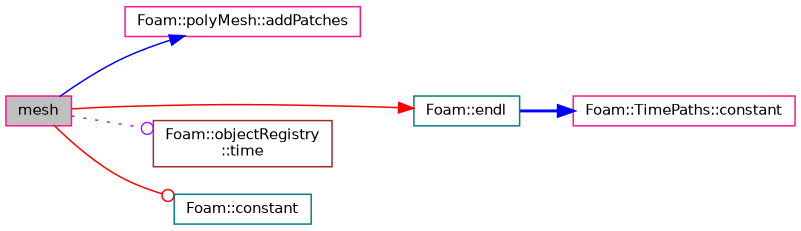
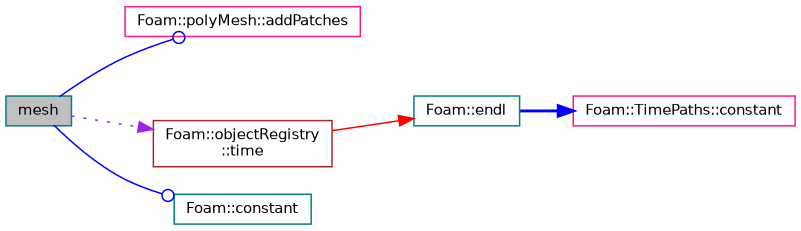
  digraph {
    rankdir=LR
    node [color=deeppink fontname=Helvetica fontsize=10 shape=record]
    edge [arrowhead=normal color=blue fontname=Helvetica fontsize=10 labelfontname=Helvetica labelfontsize=10 style=solid]
-   n1 [fillcolor=grey75 fontcolor=black height=0.2 label=mesh style=filled width=0.4]
+   n1 [color=teal fillcolor=grey75 fontcolor=black height=0.2 label=mesh style=filled width=0.4]
    n2 [height=0.2 label="Foam::polyMesh::addPatches" width=0.4]
    n3 [color=teal height=0.2 label="Foam::endl" width=0.4]
    n4 [color=brown height=0.2 label="Foam::objectRegistry\l::time" width=0.4]
    n5 [color=teal height=0.2 label="Foam::constant" width=0.4]
    n6 [height=0.2 label="Foam::TimePaths::constant" width=0.4]
-   n1 -> n2
-   n1 -> n3 [color=red]
-   n1 -> n4 [arrowhead=odot color=purple style=dotted]
-   n1 -> n5 [arrowhead=odot color=red]
+   n1 -> n2 [arrowhead=odot]
+   n4 -> n3 [color=red]
+   n1 -> n4 [color=purple style=dotted]
+   n1 -> n5 [arrowhead=odot]
    n3 -> n6 [style=bold]
  }
